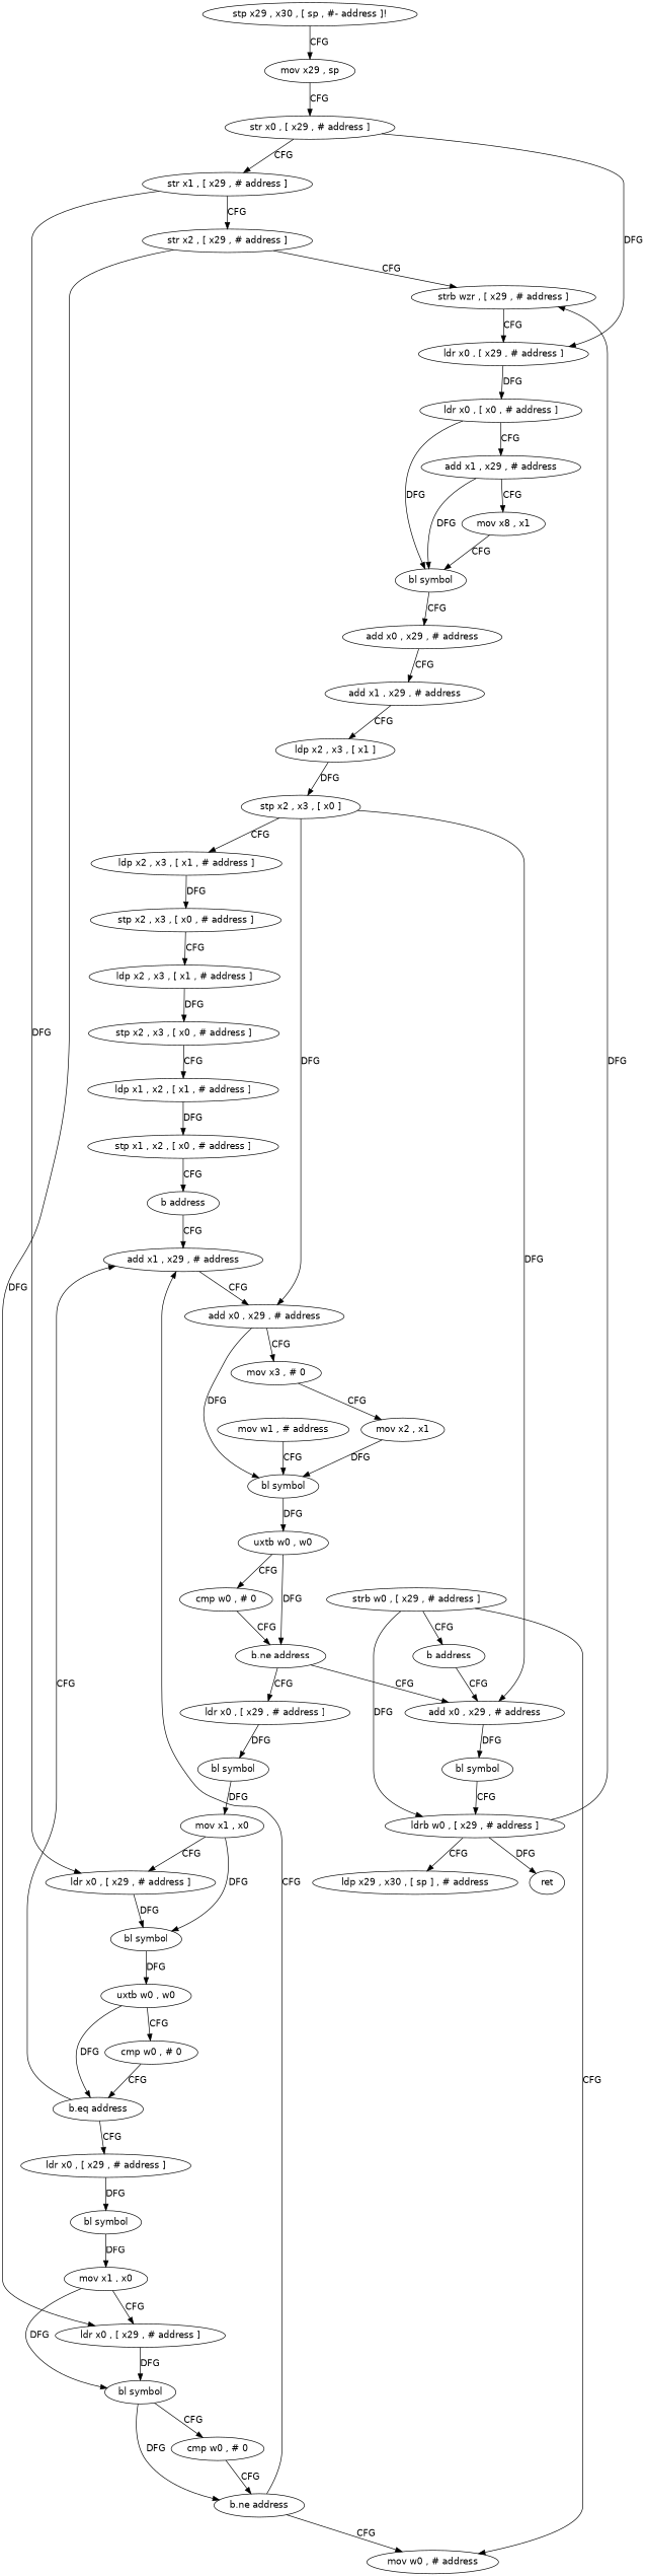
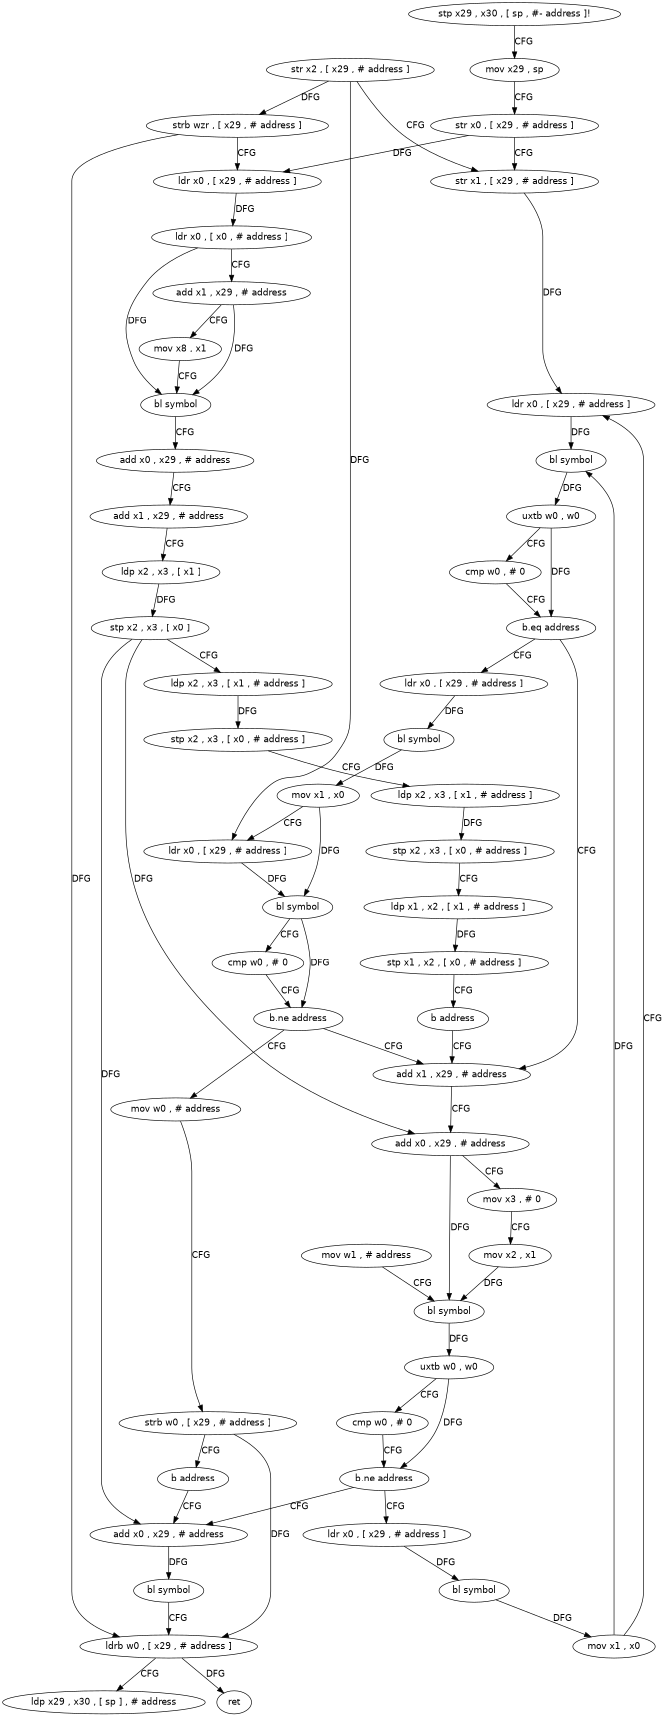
  digraph {
    fontname="DejaVu Sans"
    node [fontname="DejaVu Sans"]
    edge [fontname="DejaVu Sans"]
    n1 [label="stp x29 , x30 , [ sp , #- address ]!"]
    n2 [label="mov x29 , sp"]
    n3 [label="str x0 , [ x29 , # address ]"]
    n4 [label="str x1 , [ x29 , # address ]"]
    n5 [label="ldr x0 , [ x29 , # address ]"]
    n6 [label="str x2 , [ x29 , # address ]"]
    n7 [label="ldr x0 , [ x29 , # address ]"]
    n8 [label="ldr x0 , [ x0 , # address ]"]
    n9 [label="strb wzr , [ x29 , # address ]"]
    n10 [label="ldr x0 , [ x29 , # address ]"]
    n11 [label="bl symbol"]
    n12 [label="ldrb w0 , [ x29 , # address ]"]
    n13 [label="bl symbol"]
    n14 [label="ldp x29 , x30 , [ sp ] , # address"]
    n15 [label=ret]
    n16 [label="add x1 , x29 , # address"]
    n17 [label="bl symbol"]
    n18 [label="mov x8 , x1"]
    n19 [label="add x0 , x29 , # address"]
    n20 [label="add x1 , x29 , # address"]
    n21 [label="ldp x2 , x3 , [ x1 ]"]
    n22 [label="stp x2 , x3 , [ x0 ]"]
    n23 [label="ldp x2 , x3 , [ x1 , # address ]"]
    n24 [label="add x0 , x29 , # address"]
    n25 [label="add x0 , x29 , # address"]
    n26 [label="stp x2 , x3 , [ x0 , # address ]"]
    n27 [label="mov x3 , # 0"]
    n28 [label="bl symbol"]
    n29 [label="bl symbol"]
    n30 [label="ldp x2 , x3 , [ x1 , # address ]"]
    n31 [label="stp x2 , x3 , [ x0 , # address ]"]
    n32 [label="ldp x1 , x2 , [ x1 , # address ]"]
    n33 [label="stp x1 , x2 , [ x0 , # address ]"]
    n34 [label="b address"]
    n35 [label="add x1 , x29 , # address"]
    n36 [label="mov x2 , x1"]
    n37 [label="uxtb w0 , w0"]
    n38 [label="mov w1 , # address"]
    n39 [label="cmp w0 , # 0"]
    n40 [label="b.ne address"]
    n41 [label="ldr x0 , [ x29 , # address ]"]
    n42 [label="bl symbol"]
    n43 [label="mov x1 , x0"]
    n44 [label="uxtb w0 , w0"]
    n45 [label="cmp w0 , # 0"]
    n46 [label="b.eq address"]
    n47 [label="ldr x0 , [ x29 , # address ]"]
    n48 [label="bl symbol"]
    n49 [label="mov x1 , x0"]
    n50 [label="cmp w0 , # 0"]
    n51 [label="b.ne address"]
    n52 [label="mov w0 , # address"]
    n53 [label="strb w0 , [ x29 , # address ]"]
    n54 [label="b address"]
    n1 -> n2 [label=CFG]
    n2 -> n3 [label=CFG]
    n3 -> n4 [label=CFG]
    n3 -> n5 [label=DFG]
-   n4 -> n6 [label=CFG]
+   n6 -> n4 [label=CFG]
    n4 -> n7 [label=DFG]
    n5 -> n8 [label=DFG]
-   n6 -> n9 [label=CFG]
+   n6 -> n9 [label=DFG]
    n6 -> n10 [label=DFG]
    n7 -> n11 [label=DFG]
    n8 -> n16 [label=CFG]
    n8 -> n17 [label=DFG]
    n9 -> n5 [label=CFG]
-   n12 -> n9 [label=DFG]
+   n9 -> n12 [label=DFG]
    n10 -> n13 [label=DFG]
    n11 -> n44 [label=DFG]
    n12 -> n14 [label=CFG]
    n12 -> n15 [label=DFG]
    n13 -> n50 [label=CFG]
    n13 -> n51 [label=DFG]
    n16 -> n17 [label=DFG]
    n16 -> n18 [label=CFG]
    n17 -> n19 [label=CFG]
    n18 -> n17 [label=CFG]
    n19 -> n20 [label=CFG]
    n20 -> n21 [label=CFG]
    n21 -> n22 [label=DFG]
    n22 -> n23 [label=CFG]
    n22 -> n24 [label=DFG]
    n22 -> n25 [label=DFG]
    n23 -> n26 [label=DFG]
    n24 -> n27 [label=CFG]
    n24 -> n28 [label=DFG]
    n25 -> n29 [label=DFG]
    n26 -> n30 [label=CFG]
    n27 -> n36 [label=CFG]
    n28 -> n37 [label=DFG]
    n29 -> n12 [label=CFG]
    n30 -> n31 [label=DFG]
    n31 -> n32 [label=CFG]
    n32 -> n33 [label=DFG]
    n33 -> n34 [label=CFG]
    n34 -> n35 [label=CFG]
    n35 -> n24 [label=CFG]
    n36 -> n28 [label=DFG]
    n37 -> n39 [label=CFG]
    n37 -> n40 [label=DFG]
    n38 -> n28 [label=CFG]
    n39 -> n40 [label=CFG]
    n40 -> n25 [label=CFG]
    n40 -> n41 [label=CFG]
    n41 -> n42 [label=DFG]
    n42 -> n43 [label=DFG]
    n43 -> n7 [label=CFG]
    n43 -> n11 [label=DFG]
    n44 -> n45 [label=CFG]
    n44 -> n46 [label=DFG]
    n45 -> n46 [label=CFG]
    n46 -> n35 [label=CFG]
    n46 -> n47 [label=CFG]
    n47 -> n48 [label=DFG]
    n48 -> n49 [label=DFG]
    n49 -> n10 [label=CFG]
    n49 -> n13 [label=DFG]
    n50 -> n51 [label=CFG]
    n51 -> n35 [label=CFG]
    n51 -> n52 [label=CFG]
-   n53 -> n52 [label=CFG]
+   n52 -> n53 [label=CFG]
    n53 -> n12 [label=DFG]
    n53 -> n54 [label=CFG]
    n54 -> n25 [label=CFG]
  }
